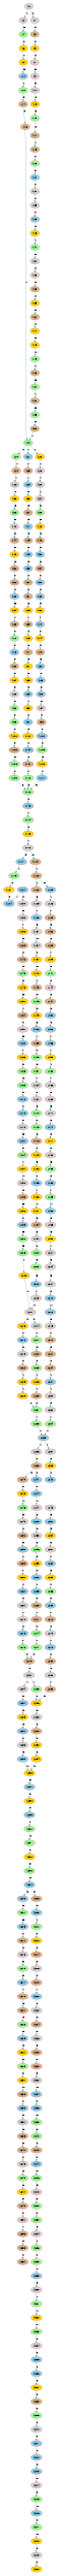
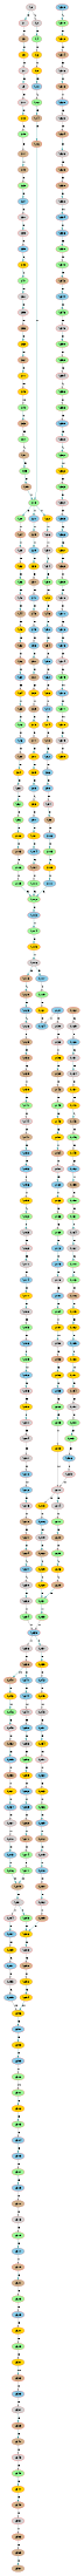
  strict digraph {
    node [color=red fillcolor=skyblue style=filled]
    edge [color=teal]
    S0 [color=brown fillcolor=lightgrey]
    S1 [fillcolor=lightgrey]
    S2 [color=brown fillcolor=lightgrey]
    S3 [color=brown fillcolor=tan]
    S4 [color=brown fillcolor=palegreen]
    S5 [fillcolor=gold]
    S6 [color=brown fillcolor=gold]
    S7 [fillcolor=lightgrey]
    S8 [fillcolor=gold]
    S9 [fillcolor=lightgrey]
    S10
    S11 [fillcolor=lightgrey]
    S12 [color=brown fillcolor=palegreen]
    S13 [fillcolor=gold]
    S14 [color=brown fillcolor=tan]
    S15 [color=brown fillcolor=palegreen]
    S16 [fillcolor=tan]
    S17 [color=brown fillcolor=tan]
    S18 [color=brown fillcolor=palegreen]
    S19 [color=brown fillcolor=tan]
    S20 [fillcolor=palegreen]
    S21
    S22 [fillcolor=gold]
    S23 [fillcolor=palegreen]
    S24 [fillcolor=tan]
    S25 [color=brown fillcolor=tan]
    S26 [fillcolor=lightgrey]
    S27 [color=brown]
    S28 [fillcolor=lightgrey]
    S29 [color=brown]
    S30 [color=brown fillcolor=lightgrey]
    S31 [fillcolor=lightgrey]
    S32 [fillcolor=gold]
    S33 [color=brown fillcolor=gold]
    S34 [color=brown fillcolor=lightgrey]
    S35 [fillcolor=lightgrey]
    S36 [fillcolor=palegreen]
    S37 [color=brown fillcolor=tan]
    S38 [fillcolor=palegreen]
    S39
    S40 [fillcolor=lightgrey]
    S41
    S42 [color=brown fillcolor=gold]
    S43 [color=brown fillcolor=gold]
    S44 [color=brown fillcolor=tan]
    S45 [color=brown fillcolor=tan]
    S46 [fillcolor=tan]
    S47 [color=brown fillcolor=palegreen]
    S48 [color=brown fillcolor=gold]
    S49 [color=brown]
    S50 [color=brown]
    S51 [color=brown fillcolor=lightgrey]
    S52 [fillcolor=tan]
    S53 [color=brown]
    S54 [fillcolor=tan]
    S55 [fillcolor=lightgrey]
    S56 [fillcolor=tan]
    S57 [color=brown fillcolor=tan]
    S58 [color=brown]
    S59 [fillcolor=tan]
    S60
    S61 [color=brown fillcolor=tan]
    S62
    S63 [color=brown fillcolor=gold]
    S64 [fillcolor=gold]
    S65 [fillcolor=gold]
    S66 [fillcolor=gold]
    S67 [fillcolor=tan]
    S68 [color=brown fillcolor=tan]
    S69 [color=brown fillcolor=tan]
    S70
    S71 [color=brown fillcolor=gold]
    S72 [color=brown fillcolor=palegreen]
    S73 [color=brown fillcolor=gold]
    S74 [fillcolor=gold]
    S75 [fillcolor=gold]
    S76 [color=brown]
    S77 [color=brown fillcolor=tan]
    S78 [color=brown fillcolor=tan]
    S79 [color=brown fillcolor=palegreen]
    S80 [color=brown fillcolor=tan]
    S81 [fillcolor=gold]
    S82 [color=brown]
    S83 [fillcolor=tan]
    S84 [fillcolor=gold]
    S85 [fillcolor=gold]
    S86 [color=brown]
    S87 [color=brown fillcolor=palegreen]
    S88 [color=brown fillcolor=lightgrey]
    S89 [color=brown]
    S90
    S91 [color=brown fillcolor=tan]
    S92 [fillcolor=palegreen]
    S93 [color=brown fillcolor=gold]
    S94 [fillcolor=lightgrey]
    S95 [color=brown fillcolor=palegreen]
    S96 [fillcolor=palegreen]
    S97 [color=brown]
    S98 [color=brown fillcolor=tan]
    S99 [color=brown fillcolor=tan]
    S100 [color=brown fillcolor=gold]
    S101 [fillcolor=gold]
    S102
    S103 [color=brown fillcolor=tan]
    S104
    S105 [fillcolor=palegreen]
    S106 [color=brown fillcolor=palegreen]
    S107 [fillcolor=tan]
    S108 [fillcolor=gold]
    S109 [color=brown fillcolor=palegreen]
    S110 [color=brown fillcolor=palegreen]
    S111 [color=brown]
    S112 [fillcolor=palegreen]
    S113
    S114 [color=brown fillcolor=palegreen]
    S115 [fillcolor=gold]
    S116 [color=brown fillcolor=lightgrey]
    S117 [color=brown]
    S118 [fillcolor=tan]
    S119 [color=brown fillcolor=palegreen]
    S120 [fillcolor=tan]
    S121 [fillcolor=gold]
    S122 [fillcolor=tan]
    S123
    S124 [color=brown]
    S125 [color=brown fillcolor=lightgrey]
    S126 [fillcolor=lightgrey]
    S128 [color=brown]
    S129 [color=brown fillcolor=tan]
    S127
    S130 [color=brown fillcolor=lightgrey]
    S131 [fillcolor=lightgrey]
    S132 [fillcolor=tan]
    S133 [fillcolor=lightgrey]
    S134 [color=brown fillcolor=lightgrey]
    S135 [color=brown fillcolor=tan]
    S136 [fillcolor=gold]
    S137 [fillcolor=gold]
    S138 [fillcolor=gold]
    S139 [color=brown fillcolor=tan]
    S140 [fillcolor=gold]
    S141 [fillcolor=palegreen]
    S142 [color=brown fillcolor=tan]
    S143 [color=brown fillcolor=tan]
    S144 [fillcolor=lightgrey]
    S145 [fillcolor=palegreen]
    S146 [fillcolor=palegreen]
    S147 [color=brown fillcolor=tan]
    S148 [fillcolor=gold]
    S149 [color=brown fillcolor=gold]
    S150
    S151 [color=brown fillcolor=gold]
    S152
    S153
    S154 [fillcolor=tan]
    S155 [color=brown fillcolor=tan]
    S156 [color=brown]
    S157 [fillcolor=lightgrey]
    S158 [fillcolor=palegreen]
    S159 [color=brown fillcolor=gold]
    S160 [color=brown]
    S161 [fillcolor=palegreen]
    S162 [fillcolor=palegreen]
    S163 [fillcolor=gold]
    S164 [color=brown fillcolor=lightgrey]
    S165 [color=brown fillcolor=lightgrey]
    S166 [fillcolor=palegreen]
    S167 [color=brown fillcolor=lightgrey]
    S168 [fillcolor=lightgrey]
    S169 [color=brown fillcolor=palegreen]
    S170 [fillcolor=palegreen]
    S171 [color=brown fillcolor=lightgrey]
    S172 [color=brown]
    S173 [color=brown fillcolor=palegreen]
    S174 [color=brown]
    S175
    S176 [fillcolor=tan]
    S177 [fillcolor=gold]
    S178 [color=brown fillcolor=lightgrey]
    S179 [color=brown fillcolor=gold]
    S180 [color=brown fillcolor=lightgrey]
    S181
    S182 [color=brown fillcolor=gold]
    S183 [color=brown fillcolor=palegreen]
    S184 [fillcolor=palegreen]
    S185 [color=brown]
    S186
    S187 [color=brown fillcolor=gold]
    S188 [fillcolor=gold]
    S189 [fillcolor=palegreen]
    S190 [color=brown fillcolor=lightgrey]
    S191 [color=brown fillcolor=gold]
    S192 [color=brown]
    S193 [fillcolor=tan]
    S194 [fillcolor=tan]
    S195 [fillcolor=lightgrey]
    S196 [color=brown fillcolor=gold]
    S197 [color=brown fillcolor=lightgrey]
    S198 [color=brown fillcolor=gold]
    S199
    S200 [color=brown fillcolor=palegreen]
    S201 [fillcolor=lightgrey]
    S202 [fillcolor=palegreen]
    S203 [fillcolor=palegreen]
    S204 [color=brown fillcolor=lightgrey]
    S205 [color=brown fillcolor=palegreen]
    n207 [color=brown label=S906]
    S207 [color=brown fillcolor=lightgrey]
    S208 [color=brown fillcolor=gold]
    S209 [fillcolor=lightgrey]
    S210
    S211 [fillcolor=lightgrey]
    S212 [color=brown]
    S213 [fillcolor=gold]
    S214 [color=brown fillcolor=lightgrey]
    S215 [fillcolor=lightgrey]
    S216 [color=brown]
    S217 [fillcolor=palegreen]
    S218 [color=brown fillcolor=tan]
    S219 [color=brown fillcolor=lightgrey]
    S220 [color=brown fillcolor=tan]
    S221 [fillcolor=tan]
    S222 [color=brown fillcolor=tan]
    S223 [fillcolor=palegreen]
    S224 [fillcolor=tan]
    S225 [color=brown fillcolor=gold]
    S226 [fillcolor=gold]
    S227
    S228 [fillcolor=gold]
    S229 [fillcolor=tan]
    S230 [color=brown fillcolor=lightgrey]
    S231 [fillcolor=palegreen]
    S232 [color=brown fillcolor=lightgrey]
    S233 [fillcolor=palegreen]
    S234 [color=brown fillcolor=palegreen]
    S235
    S236 [color=brown fillcolor=lightgrey]
    S237 [color=brown fillcolor=lightgrey]
    S238 [fillcolor=tan]
    S239 [fillcolor=gold]
    S240 [fillcolor=tan]
    S241 [color=brown]
    S242 [color=brown]
    S243 [fillcolor=gold]
    S244 [color=brown]
+   S245 [fillcolor=gold]
    S246 [color=brown fillcolor=palegreen]
    S247 [fillcolor=lightgrey]
    S248 [color=brown fillcolor=lightgrey]
    S249 [fillcolor=lightgrey]
    S250 [color=brown]
    S251 [color=brown]
    S252 [color=brown fillcolor=tan]
    S253 [color=brown fillcolor=lightgrey]
    S254 [color=brown fillcolor=gold]
    S255
    S256 [fillcolor=palegreen]
    S257 [fillcolor=lightgrey]
    S258 [fillcolor=tan]
    S259 [fillcolor=gold]
    S260 [color=brown]
    S261 [fillcolor=gold]
    S262
    S263 [color=brown fillcolor=gold]
    S264
    S265 [color=brown]
    S266 [fillcolor=palegreen]
    S267 [color=brown fillcolor=lightgrey]
    S268 [color=brown fillcolor=tan]
    S269
    S270 [color=brown fillcolor=lightgrey]
    S271 [fillcolor=tan]
    S272 [color=brown fillcolor=tan]
    S273 [color=brown]
    S274 [color=brown fillcolor=palegreen]
    S275 [fillcolor=lightgrey]
    S276 [fillcolor=palegreen]
    S277 [color=brown fillcolor=palegreen]
    S278
    S279 [color=brown fillcolor=tan]
    S280 [fillcolor=tan]
    S281 [color=brown fillcolor=lightgrey]
    S282 [fillcolor=lightgrey]
    S283 [fillcolor=palegreen]
    S284 [fillcolor=lightgrey]
    S285 [fillcolor=tan]
    S286 [color=brown fillcolor=gold]
    S287
    S288 [fillcolor=lightgrey]
    S289 [color=brown fillcolor=gold]
    S290 [fillcolor=tan]
    S291
    S292 [color=brown fillcolor=gold]
    S293 [color=brown fillcolor=lightgrey]
    S294 [fillcolor=gold]
    S295 [color=brown]
    S296 [color=brown fillcolor=gold]
    S297
    S298 [color=brown fillcolor=gold]
    S299
    S300 [fillcolor=palegreen]
    S301 [fillcolor=palegreen]
    S302 [fillcolor=gold]
    S303 [fillcolor=palegreen]
    S304
    S305
-   S306 [color=brown fillcolor=tan]
    S307 [fillcolor=palegreen]
    S308
    S309
    S310 [fillcolor=palegreen]
    S311 [color=brown fillcolor=tan]
    S312 [color=brown fillcolor=gold]
    S313 [color=brown fillcolor=lightgrey]
    S314 [fillcolor=tan]
    S315 [fillcolor=palegreen]
    S316 [color=brown fillcolor=lightgrey]
    S317 [color=brown]
    S318 [fillcolor=tan]
    S319 [fillcolor=tan]
    S320
    S321 [color=brown fillcolor=tan]
    S322 [color=brown fillcolor=lightgrey]
    S323 [fillcolor=palegreen]
    S324 [fillcolor=tan]
    S325
    S326 [color=brown fillcolor=lightgrey]
    S327 [fillcolor=gold]
    S328 [fillcolor=tan]
    S329 [fillcolor=palegreen]
    S330 [fillcolor=tan]
    S331 [color=brown fillcolor=gold]
    S332 [color=brown fillcolor=lightgrey]
    S333 [fillcolor=tan]
    S334
    S335
    S336
    S337 [color=brown fillcolor=lightgrey]
    S338 [fillcolor=palegreen]
    S339 [fillcolor=tan]
    S340 [color=brown fillcolor=palegreen]
    S341 [color=brown fillcolor=tan]
    S342 [fillcolor=tan]
    n344 [fillcolor=lightgrey label=S643]
    S344 [color=brown]
    S345 [fillcolor=palegreen]
    S346 [color=brown fillcolor=palegreen]
    S347 [fillcolor=gold]
    S348 [fillcolor=lightgrey]
    S349 [fillcolor=tan]
    S350 [fillcolor=palegreen]
    S351 [fillcolor=lightgrey]
    S352 [fillcolor=palegreen]
    S353 [fillcolor=tan]
    S354 [fillcolor=lightgrey]
    S355 [color=brown fillcolor=tan]
    S356 [fillcolor=palegreen]
    S357 [color=brown fillcolor=tan]
    S358 [fillcolor=palegreen]
    S359
    S360 [fillcolor=lightgrey]
    S361 [fillcolor=palegreen]
    S362 [color=brown fillcolor=gold]
    S363 [fillcolor=palegreen]
    S364 [fillcolor=lightgrey]
    S365 [color=brown]
    S366 [color=brown]
    S367 [color=brown fillcolor=gold]
    S368 [fillcolor=tan]
    S369 [color=brown fillcolor=palegreen]
    S370 [color=brown fillcolor=lightgrey]
    S371 [color=brown]
    S372
    S373
    S374 [fillcolor=lightgrey]
    S375 [color=brown fillcolor=palegreen]
    S376
    S377 [color=brown fillcolor=palegreen]
    S378 [color=brown fillcolor=gold]
    S379 [color=brown fillcolor=lightgrey]
    S380 [color=brown fillcolor=gold]
    S0 -> S1 [label=L]
    S0 -> S2 [color=gray40 label=S]
    S1 -> S3 [color=gray40 label=L]
    S2 -> S4 [label=K]
    S3 -> S5 [label=L]
    S4 -> S6 [color=gray40 label=L]
    S5 -> S7 [color=gray40 label=A]
    S6 -> S8 [color=gray40 label=Y]
    S7 -> S9 [label=R]
    S8 -> S10 [label=H]
    S9 -> S11 [color=gray40 label=R]
    S10 -> S12 [color=gray40 label=S]
    S11 -> S13 [label=A]
    S12 -> S14 [label=E]
    S13 -> S15 [color=gray40 label=G]
    S14 -> S16 [label=D]
    S15 -> S17 [color=gray40 label=Q]
    S16 -> S18 [label=V]
    S17 -> S19 [label=V]
    S18 -> S20 [label=L]
    S18 -> S21 [label=V]
    S18 -> S22 [label=I]
    S19 -> S23 [color=gray40 label=L]
    S20 -> S24 [color=gray40 label=V]
    S21 -> S25 [label=V]
    S22 -> S26 [label=V]
    S23 -> S27 [label=P]
    S24 -> S28 [label=V]
    S25 -> S29 [label=V]
    S26 -> S30 [color=gray40 label=V]
    S27 -> S31 [color=gray40 label=L]
    S28 -> S32 [color=gray40 label=Q]
    S29 -> S33 [label=A]
    S30 -> S34 [label=S]
    S31 -> S35 [label=L]
    S32 -> S36 [label=F]
    S33 -> S37 [color=gray40 label=F]
    S34 -> S38 [label=F]
    S35 -> S39 [color=gray40 label=L]
    S36 -> S40 [label=R]
    S37 -> S41 [color=gray40 label=N]
    S38 -> S42 [color=gray40 label=N]
    S39 -> S43 [label=C]
    S40 -> S44 [label=R]
    S41 -> S45 [label=Q]
    S42 -> S46 [label=Q]
    S43 -> S47 [label=S]
    S44 -> S48 [color=gray40 label=R]
    S45 -> S49 [color=gray40 label=R]
    S46 -> S50 [label=T]
    S47 -> S51 [label=R]
    S48 -> S52 [label=Q]
    S49 -> S53 [color=gray40 label=N]
    S50 -> S54 [label=N]
    S51 -> S55 [label=T]
    S52 -> S56 [color=gray40 label=L]
    S53 -> S57 [label=L]
    S54 -> S58 [color=gray40 label=L]
    S55 -> S59 [color=gray40 label=A]
    S56 -> S60 [label=A]
    S57 -> S61 [label=A]
    S58 -> S62 [color=gray40 label=A]
    S59 -> S63 [label=T]
    S60 -> S64 [color=gray40 label=E]
    S61 -> S65 [color=gray40 label=E]
    S62 -> S66 [color=gray40 label=D]
    S63 -> S67 [label=R]
    S64 -> S68 [label=V]
    S65 -> S69 [color=gray40 label=V]
    S66 -> S70 [color=gray40 label=I]
    S67 -> S71 [label=T]
    S68 -> S72 [label=L]
    S69 -> S73 [label=L]
    S70 -> S74 [label=L]
    S71 -> S75 [color=gray40 label=K]
    S72 -> S76 [color=gray40 label=L]
    S73 -> S77 [color=gray40 label=P]
    S74 -> S78 [color=gray40 label=T]
    S75 -> S79 [color=gray40 label=M]
    S76 -> S80 [color=gray40 label=T]
    S77 -> S81 [label=R]
    S78 -> S82 [label=E]
    S79 -> S83 [label=Y]
    S80 -> S84 [label=A]
    S81 -> S85 [label=A]
    S82 -> S86 [color=gray40 label=A]
    S83 -> S87 [color=gray40 label=H]
    S84 -> S88 [label=D]
    S85 -> S89 [label=D]
    S86 -> S90 [label=D]
    S87 -> S91 [color=gray40 label=S]
    S88 -> S92 [label=A]
    S89 -> S93 [color=gray40 label=S]
    S90 -> S94 [color=gray40 label=T]
    S91 -> S95 [label=E]
    S92 -> S96 [color=gray40 label=T]
    S93 -> S97 [color=gray40 label=T]
    S94 -> S98 [label=T]
    S95 -> S99 [label=D]
    S96 -> S100 [label=L]
    S97 -> S101 [label=L]
    S98 -> S102 [color=gray40 label=L]
    S99 -> S18 [label=V]
    S100 -> S103 [label=L]
    S101 -> S104 [label=L]
    S102 -> S105 [label=L]
    S103 -> S106 [color=gray40 label=G]
    S104 -> S107 [label=G]
    S105 -> S108 [label=G]
    S106 -> S109 [color=gray40 label=Y]
    S107 -> S110 [color=gray40 label=Y]
    S108 -> S111 [label=Y]
    S109 -> S112 [label=G]
    S110 -> S112 [label=G]
    S111 -> S112 [label=G]
    S112 -> S113 [label=L]
    S113 -> S114 [label=V]
    S114 -> S115 [label=T]
    S115 -> S116 [label=V]
    S116 -> S117 [label=R]
    S116 -> S118 [label=K]
    S117 -> S119 [color=gray40 label=S]
    S118 -> S120 [label=S]
    S119 -> S121 [color=gray40 label=E]
-   S120 -> S122 [label=S]
    S120 -> S123 [label=T]
    S121 -> S124 [color=gray40 label=T]
    S122 -> S125 [color=gray40 label=G]
    S123 -> S126 [label=S]
    S125 -> S128 [color=gray40 label=I]
    S126 -> S129 [color=gray40 label=I]
    S128 -> S131 [label=G]
    S129 -> S132 [label=R]
    S127 -> S124 [color=gray40 label=V]
    S127 -> S130 [color=gray40 label=A]
    S130 -> S133 [color=gray40 label=R]
    S131 -> S134 [label=M]
    S132 -> S135 [color=gray40 label=G]
    S133 -> S136 [color=gray40 label=I]
    S134 -> S137 [color=gray40 label=T]
    S135 -> S138 [color=gray40 label=V]
    S136 -> S139 [label=D]
    S137 -> S140 [color=gray40 label=H]
    S138 -> S141 [label=D]
    S139 -> S142 [color=gray40 label=T]
    S140 -> S143 [label=S]
    S141 -> S144 [color=gray40 label=T]
    S142 -> S145 [color=gray40 label=K]
    S143 -> S146 [color=gray40 label=K]
    S144 -> S147 [color=gray40 label=K]
    S145 -> S148 [label=N]
    S146 -> S149 [color=gray40 label=N]
    S147 -> S150 [label=N]
    S148 -> S151 [label=E]
    S149 -> S152 [color=gray40 label=E]
    S150 -> S153 [label=Q]
    S151 -> S154 [label=V]
    S152 -> S155 [label=V]
    S153 -> S156 [color=gray40 label=I]
    S154 -> S157 [color=gray40 label=L]
    S155 -> S158 [color=gray40 label=L]
    S156 -> S159 [color=gray40 label=V]
    S157 -> S160 [label=H]
    S158 -> S161 [color=gray40 label=N]
    S159 -> S162 [label=S]
    S160 -> S163 [label=I]
    S161 -> S164 [label=I]
    S162 -> S165 [label=I]
    S163 -> S166 [color=gray40 label=D]
    S164 -> S167 [label=D]
    S165 -> S168 [color=gray40 label=E]
    S166 -> S169 [color=gray40 label=G]
    S167 -> S170 [label=G]
    S168 -> S171 [label=E]
    S169 -> S172 [label=P]
    S170 -> S173 [label=P]
    S171 -> S174 [color=gray40 label=P]
    S172 -> S175 [label=L]
    S173 -> S176 [color=gray40 label=Q]
    S174 -> S177 [label=D]
    S175 -> S178 [label=L]
    S176 -> S179 [label=L]
    S177 -> S180 [label=L]
    S178 -> S181 [color=gray40 label=E]
    S179 -> S182 [label=E]
    S180 -> S183 [color=gray40 label=E]
    S181 -> S184 [label=P]
    S182 -> S185 [label=P]
    S183 -> S186 [color=gray40 label=P]
    S184 -> S187 [color=gray40 label=V]
    S185 -> S188 [label=I]
    S186 -> S189 [label=I]
    S187 -> S190 [label=W]
    S188 -> S191 [label=W]
    S189 -> S192 [label=W]
    S190 -> S193 [color=gray40 label=K]
    S191 -> S194 [label=R]
    S192 -> S195 [label=K]
    S193 -> S196 [label=E]
    S194 -> S197 [color=gray40 label=E]
    S195 -> S198 [color=gray40 label=E]
    S196 -> S199 [label=L]
    S197 -> S200 [color=gray40 label=L]
    S198 -> S201 [label=I]
    S199 -> S202 [color=gray40 label=E]
    S200 -> S203 [label=E]
    S201 -> S204 [color=gray40 label=E]
    S202 -> S205 [label=E]
    S203 -> n207 [color=gray40 label=E]
    S204 -> S207 [color=gray40 label=E]
    S205 -> S208 [color=gray40 label=I]
    n207 -> S209 [color=gray40 label=I]
    S207 -> S210 [color=gray40 label=T]
    S208 -> S211 [color=gray40 label=W]
    S209 -> S211 [color=gray40 label=W]
    S210 -> S212 [color=gray40 label=W]
    S211 -> S213 [color=gray40 label=L]
    S211 -> S214 [label=P]
    S212 -> S215 [label=P]
    S213 -> S216 [color=gray40 label=Y]
    S214 -> S217 [color=gray40 label=Y]
    S215 -> S218 [color=gray40 label=Y]
    S216 -> S219 [label=K]
    S217 -> S220 [label=K]
    S218 -> S221 [color=gray40 label=R]
    S219 -> S222 [label=L]
    S220 -> S223 [color=gray40 label=L]
    S221 -> S224 [label=L]
    S222 -> S225 [label=S]
    S223 -> S226 [label=S]
    S224 -> S227 [label=S]
    S225 -> S228 [label=S]
    S226 -> S229 [color=gray40 label=S]
    S227 -> S230 [color=gray40 label=S]
    S228 -> S231 [label=P]
    S229 -> S231 [label=P]
    S230 -> S232 [label=P]
    S231 -> S233 [label=V]
    S232 -> S234 [color=gray40 label=V]
    S233 -> S235 [color=gray40 label=V]
    S234 -> S235 [color=gray40 label=V]
    S235 -> S236 [color=gray40 label=V]
    S235 -> S237 [label=I]
    S236 -> S238 [color=gray40 label=L]
    S237 -> S239 [label=L]
    S238 -> S240 [label=M]
    S238 -> S241 [label=L]
    S239 -> S242 [color=gray40 label=L]
    S240 -> S243 [label=P]
    S241 -> S244 [label=P]
+   S242 -> S245 [color=gray40 label=P]
    S243 -> S246 [label=W]
    S244 -> S247 [color=gray40 label=W]
+   S245 -> S248 [color=gray40 label=W]
    S246 -> S249 [label=E]
    S247 -> S250 [color=gray40 label=E]
    S248 -> S251 [color=gray40 label=E]
    S249 -> S252 [color=gray40 label=A]
    S250 -> S253 [label=K]
    S251 -> S254 [label=E]
    S252 -> S255 [label=R]
    S253 -> S256 [color=gray40 label=R]
    S254 -> S257 [color=gray40 label=K]
    S255 -> S258 [color=gray40 label=Y]
    S256 -> S259 [label=F]
    S257 -> S260 [color=gray40 label=Y]
    S258 -> S261 [color=gray40 label=I]
    S259 -> S262 [color=gray40 label=A]
    S260 -> S263 [color=gray40 label=F]
    S261 -> S264 [label=Y]
    S262 -> S265 [label=Y]
    S263 -> S266 [color=gray40 label=Y]
    S264 -> S267 [color=gray40 label=A]
    S265 -> S268 [color=gray40 label=A]
    S266 -> S269 [label=A]
    S267 -> S270 [color=gray40 label=V]
    S268 -> S271 [label=V]
    S269 -> S272 [label=I]
    S270 -> S273 [label=A]
    S271 -> S274 [color=gray40 label=A]
    S272 -> S275 [label=A]
    S273 -> S276 [label=I]
    S274 -> S277 [color=gray40 label=I]
    S275 -> S278 [label=I]
    S276 -> S279 [label=A]
    S277 -> S279 [label=A]
    S278 -> S280 [color=gray40 label=A]
    S279 -> S281 [label=Q]
    S280 -> S282 [label=Q]
    S281 -> S283 [label=I]
    S281 -> S284 [color=gray40 label=V]
    S282 -> S285 [color=gray40 label=I]
    S283 -> S286 [label=T]
    S284 -> S287 [label=T]
    S285 -> S286 [label=T]
    S286 -> S288 [label=K]
    S287 -> S289 [color=gray40 label=K]
    S288 -> S290 [color=gray40 label=G]
    S289 -> S291 [color=gray40 label=G]
    S290 -> S292 [color=gray40 label=L]
    S291 -> S293 [color=gray40 label=L]
    S292 -> S294 [label=G]
    S293 -> S295 [color=gray40 label=G]
    S294 -> S296 [label=M]
    S295 -> S296 [color=gray40 label=M]
    S296 -> S297 [label=E]
    S297 -> S298 [label=D]
    S298 -> S299 [label=A]
    S299 -> S300 [color=gray40 label=I]
    S300 -> S301 [color=gray40 label=M]
    S301 -> S302 [label=C]
    S302 -> S303 [label=R]
    S303 -> S304 [color=gray40 label=G]
    S304 -> S305 [label=G]
-   S304 -> S306 [color=gray40 label=N]
    S305 -> S307 [color=gray40 label=K]
-   S306 -> S308 [color=gray40 label=K]
    S307 -> S309 [label=E]
    S308 -> S310 [label=S]
    S309 -> S311 [color=gray40 label=L]
    S310 -> S312 [label=L]
    S311 -> S313 [color=gray40 label=A]
    S312 -> S314 [color=gray40 label=A]
    S313 -> S315 [color=gray40 label=F]
    S314 -> S316 [color=gray40 label=F]
    S315 -> S317 [label=R]
    S316 -> S318 [label=A]
    S317 -> S319 [color=gray40 label=V]
    S318 -> S320 [color=gray40 label=V]
    S319 -> S321 [label=G]
    S320 -> S322 [color=gray40 label=G]
    S321 -> S323 [color=gray40 label=Q]
    S322 -> S324 [color=gray40 label=K]
    S323 -> S325 [color=gray40 label=K]
    S324 -> S326 [label=R]
    S325 -> S327 [color=gray40 label=Q]
    S326 -> S328 [color=gray40 label=Q]
    S327 -> S329 [color=gray40 label=F]
    S328 -> S330 [color=gray40 label=F]
    S329 -> S331 [color=gray40 label=P]
    S330 -> S332 [label=P]
    S331 -> S333 [label=M]
    S332 -> S334 [label=M]
    S333 -> S335 [color=gray40 label=L]
    S334 -> S336 [label=L]
    S335 -> S337 [color=gray40 label=R]
    S336 -> S338 [label=H]
    S337 -> S339 [label=Q]
    S338 -> S340 [color=gray40 label=K]
    S339 -> S341 [label=R]
    S340 -> S342 [label=Q]
    S341 -> n344 [color=gray40 label=L]
    S342 -> S344 [label=L]
    n344 -> S345 [color=gray40 label=K]
    S344 -> S346 [label=K]
    S345 -> S347 [label=D]
    S346 -> S348 [color=gray40 label=H]
    S347 -> S349 [label=P]
    S348 -> S350 [label=P]
    S349 -> S351 [color=gray40 label=L]
    S350 -> S352 [color=gray40 label=L]
    S351 -> S353 [color=gray40 label=V]
    S352 -> S354 [color=gray40 label=G]
    S353 -> S355 [color=gray40 label=A]
    S354 -> S356 [color=gray40 label=S]
    S355 -> S357 [label=L]
    S356 -> S358 [color=gray40 label=L]
    S358 -> S359 [color=gray40 label=Q]
    S359 -> S360 [label=Q]
    S360 -> S361 [label=S]
    S361 -> S362 [label=W]
    S362 -> S363 [color=gray40 label=R]
    S363 -> S364 [label=P]
    S364 -> S365 [color=gray40 label=D]
    S365 -> S366 [label=C]
    S366 -> S367 [label=G]
    S367 -> S368 [label=F]
    S368 -> S369 [color=gray40 label=T]
    S369 -> S370 [label=Q]
    S370 -> S371 [color=gray40 label=P]
    S371 -> S372 [color=gray40 label=G]
    S372 -> S373 [label=N]
    S373 -> S374 [color=gray40 label=K]
    S374 -> S375 [color=gray40 label=D]
    S375 -> S376 [label=M]
    S376 -> S377 [label=A]
    S377 -> S378 [color=gray40 label=M]
    S378 -> S379 [label=P]
    S379 -> S380 [color=gray40 label=L]
  }
